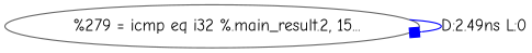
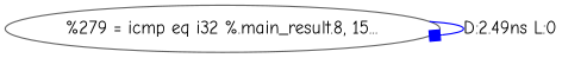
  digraph {
    fontname="Comic Neue"
-   n1 [label="  %279 = icmp eq i32 %.main_result.2, 15..." color=gray40 fontname="Comic Neue"]
+   n1 [label="%279 = icmp eq i32 %.main_result.8, 15..." color=gray40 fontname="Comic Neue"]
    n1 -> n1 [color=blue label="D:2.49ns L:0" arrowhead=box fontname="Comic Neue"]
  }
